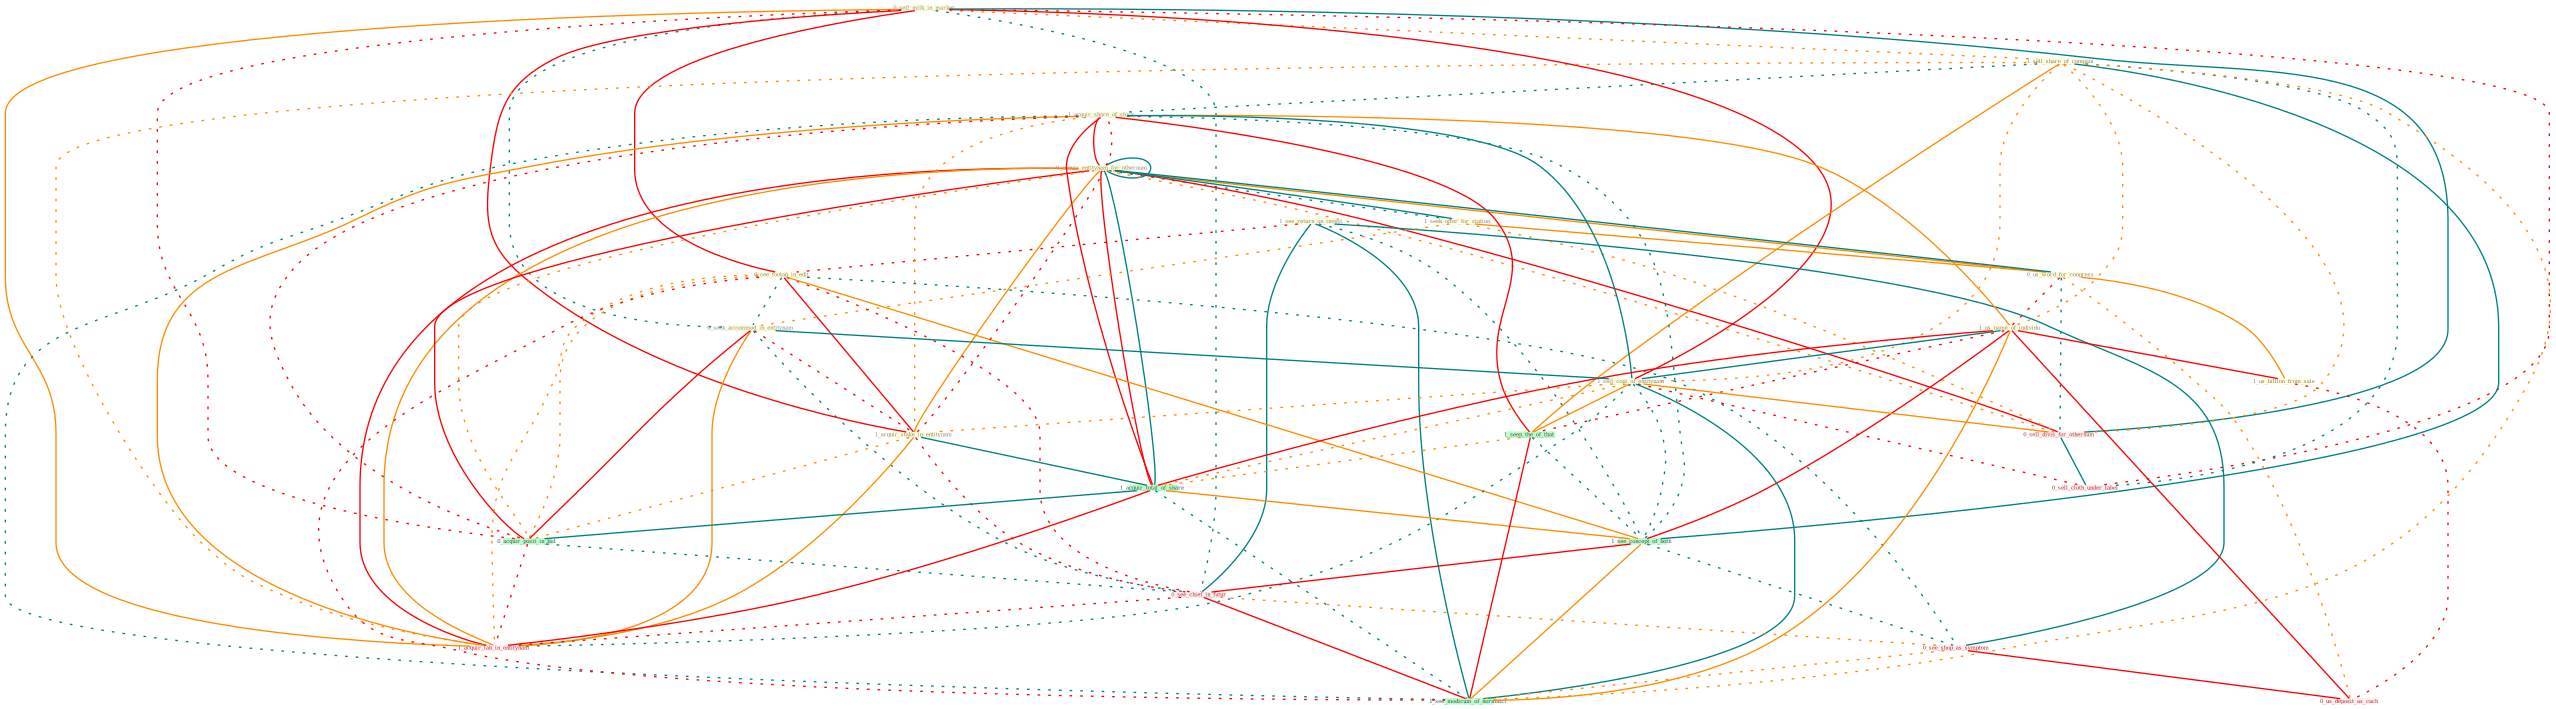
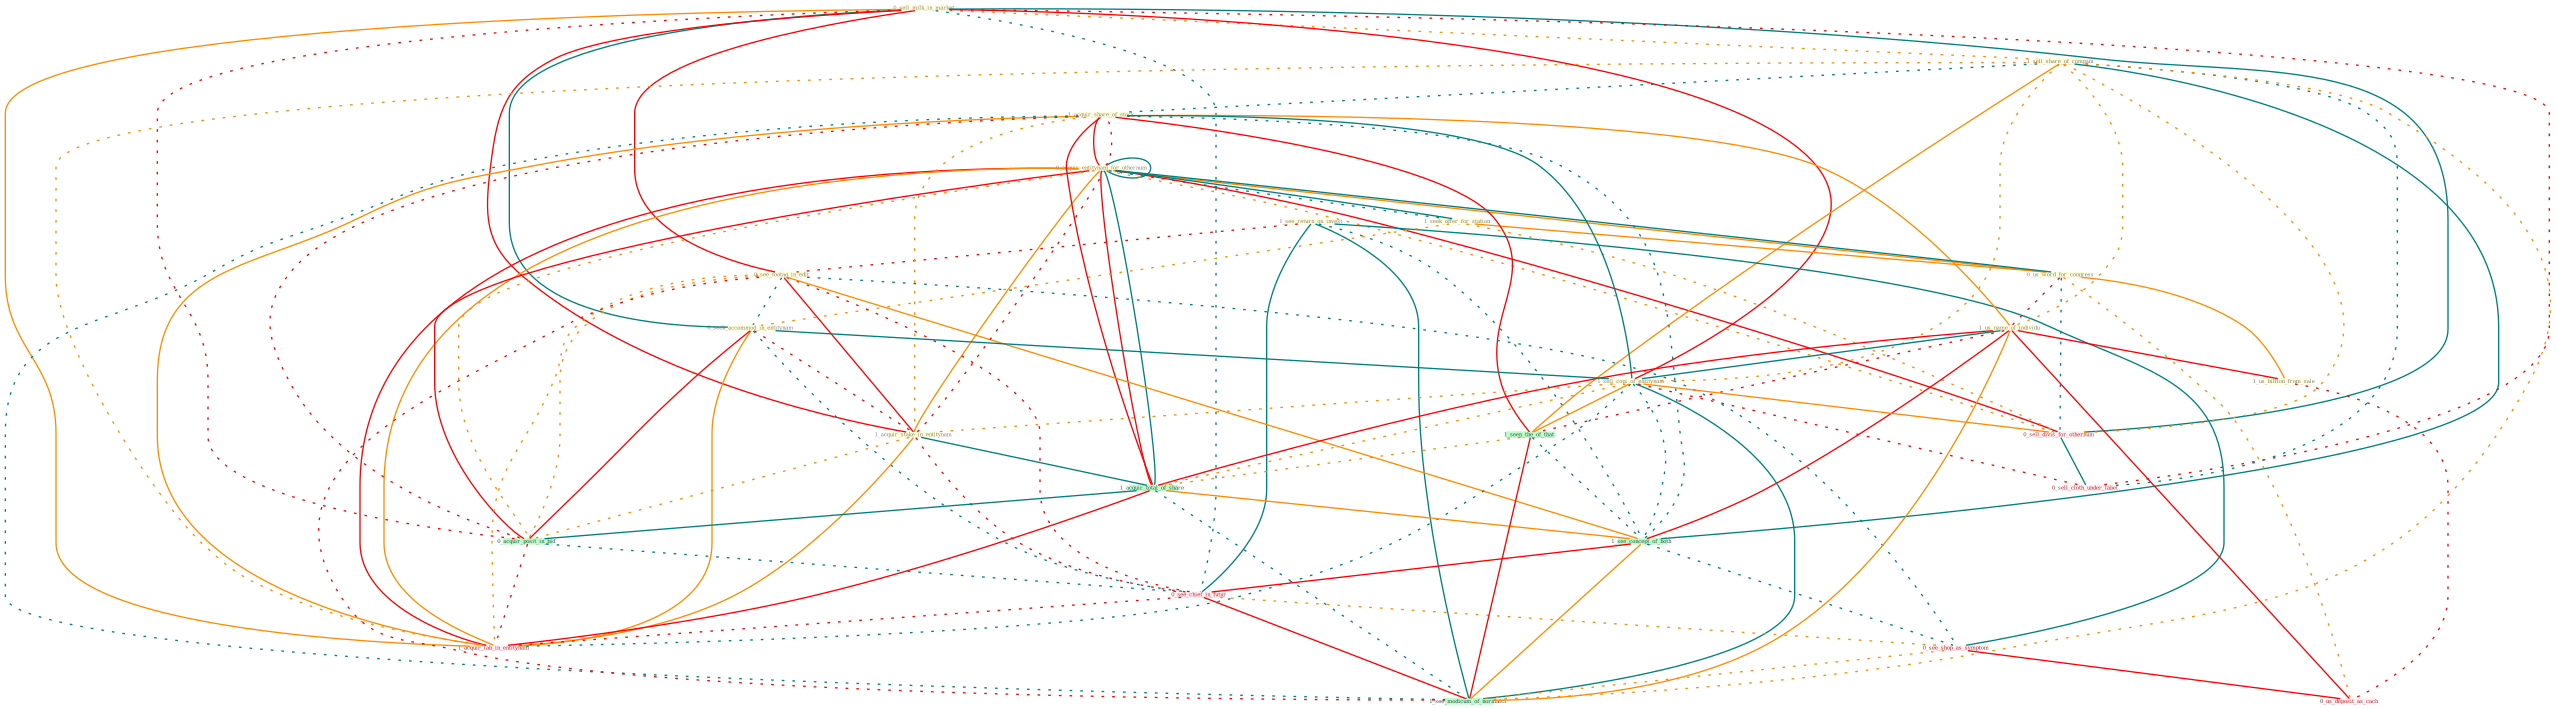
  graph {
    node [color="#ffffe0" fixedsize=true fontcolor="#8b7d6b" fontsize=4 shape=polygon style=filled]
    edge [color=darkorange style=dotted w=1]
    "0_sell_milk_in_market " [height=.06 width=.5]
    "0_acquir_entitynam_for_othernum " [height=.06 width=.5]
    "1_sell_share_of_compani " [height=.06 width=.5]
    "1_see_return_on_invest " [height=.06 width=.5]
    "1_seek_offer_for_station " [height=.06 width=.5]
    "1_acquir_share_of_stock " [height=.06 width=.5]
    "0_see_footag_in_edit " [height=.06 width=.5]
    "0_us_word_for_congress " [height=.06 width=.5]
    "1_us_name_of_individu " [height=.06 width=.5]
    "0_seek_accommod_in_entitynam " [height=.06 width=.5]
    "1_sell_copi_of_entitynam " [height=.06 width=.5]
    "1_us_billion_from_sale " [height=.06 width=.5]
    "1_acquir_stake_in_entitynam " [height=.06 width=.5]
    "0_sell_divis_for_othernum " [color="#fff0f5" fontcolor="#b22222" height=.06 width=.5]
    "0_sell_cloth_under_label " [color="#fff0f5" fontcolor="#b22222" height=.06 width=.5]
    "0_see_chief_in_futur " [color="#fff0f5" fontcolor="#b22222" height=.06 width=.5]
    "0_see_shop_as_symptom " [color="#fff0f5" fontcolor="#b22222" height=.06 width=.5]
    "1_acquir_lab_in_entitynam " [color="#fff0f5" fontcolor="#b22222" height=.06 width=.5]
    "0_us_deposit_as_cach " [color="#fff0f5" fontcolor="#b22222" height=.06 width=.5]
    "0_acquir_posit_in_bid " [color="#BDFCC9" fontcolor="#2f4f4f" height=.06 width=.5]
    "1_acquir_total_of_share " [color="#BDFCC9" fontcolor="#2f4f4f" height=.06 width=.5]
    "1_seen_the_of_that " [color="#BDFCC9" fontcolor="#2f4f4f" height=.06 width=.5]
    "1_see_concept_of_both " [color="#BDFCC9" fontcolor="#2f4f4f" height=.06 width=.5]
    "1_see_modicum_of_normalci " [color="#BDFCC9" fontcolor="#2f4f4f" height=.06 width=.5]
    subgraph sub_1 {
      "0_sell_milk_in_market "
      "0_acquir_entitynam_for_othernum "
      "1_sell_share_of_compani "
      "1_see_return_on_invest "
      "1_seek_offer_for_station "
      "1_acquir_share_of_stock "
      "0_see_footag_in_edit "
      "0_us_word_for_congress "
      "1_us_name_of_individu "
      "0_seek_accommod_in_entitynam "
      "1_sell_copi_of_entitynam "
      "1_us_billion_from_sale "
      "1_acquir_stake_in_entitynam "
    }
    subgraph sub_2 {
      "0_acquir_entitynam_for_othernum "
      "0_sell_divis_for_othernum "
      "0_sell_cloth_under_label "
      "0_see_chief_in_futur "
      "0_see_shop_as_symptom "
      "1_acquir_lab_in_entitynam "
      "0_us_deposit_as_cach "
    }
    "0_sell_milk_in_market " -- "1_sell_share_of_compani "
    "0_sell_milk_in_market " -- "0_see_footag_in_edit " [color=red style=solid]
-   "0_sell_milk_in_market " -- "0_seek_accommod_in_entitynam " [color=teal]
+   "0_sell_milk_in_market " -- "0_seek_accommod_in_entitynam " [color=teal style=solid]
    "0_sell_milk_in_market " -- "1_sell_copi_of_entitynam " [color=red style=solid]
    "0_sell_milk_in_market " -- "1_acquir_stake_in_entitynam " [color=red style=solid]
    "0_sell_milk_in_market " -- "0_sell_divis_for_othernum " [color=teal style=solid]
    "0_sell_milk_in_market " -- "0_sell_cloth_under_label " [color=red]
    "0_sell_milk_in_market " -- "0_see_chief_in_futur " [color=teal]
    "0_sell_milk_in_market " -- "1_acquir_lab_in_entitynam " [style=solid]
    "0_sell_milk_in_market " -- "0_acquir_posit_in_bid " [color=red]
    "0_acquir_entitynam_for_othernum " -- "0_acquir_entitynam_for_othernum " [color=teal style=solid w=4]
    "0_acquir_entitynam_for_othernum " -- "1_seek_offer_for_station " [color=teal]
    "0_acquir_entitynam_for_othernum " -- "1_acquir_share_of_stock " [color=red]
    "0_acquir_entitynam_for_othernum " -- "0_us_word_for_congress " [style=solid]
    "0_acquir_entitynam_for_othernum " -- "1_acquir_stake_in_entitynam " [style=solid]
    "0_acquir_entitynam_for_othernum " -- "0_sell_divis_for_othernum " [w=2]
    "0_acquir_entitynam_for_othernum " -- "0_sell_divis_for_othernum " [color=red style=solid w=2]
    "0_acquir_entitynam_for_othernum " -- "1_acquir_lab_in_entitynam " [color=red style=solid]
    "0_acquir_entitynam_for_othernum " -- "1_acquir_lab_in_entitynam " [style=solid]
    "0_acquir_entitynam_for_othernum " -- "0_acquir_posit_in_bid " [color=red style=solid]
    "0_acquir_entitynam_for_othernum " -- "0_acquir_posit_in_bid "
    "0_acquir_entitynam_for_othernum " -- "1_acquir_total_of_share " [color=red style=solid]
    "0_acquir_entitynam_for_othernum " -- "1_acquir_total_of_share " [color=teal style=solid]
    "1_sell_share_of_compani " -- "1_acquir_share_of_stock " [color=teal w=2]
    "1_sell_share_of_compani " -- "1_us_name_of_individu "
    "1_sell_share_of_compani " -- "1_sell_copi_of_entitynam " [w=2]
    "1_sell_share_of_compani " -- "0_sell_divis_for_othernum "
    "1_sell_share_of_compani " -- "0_sell_cloth_under_label " [color=teal]
    "1_sell_share_of_compani " -- "1_acquir_lab_in_entitynam "
    "1_sell_share_of_compani " -- "1_seen_the_of_that " [style=solid]
    "1_sell_share_of_compani " -- "1_see_concept_of_both " [color=teal style=solid]
    "1_sell_share_of_compani " -- "1_see_modicum_of_normalci "
    "1_see_return_on_invest " -- "0_see_footag_in_edit " [color=red]
    "1_see_return_on_invest " -- "0_see_chief_in_futur " [color=teal style=solid]
    "1_see_return_on_invest " -- "0_see_shop_as_symptom " [color=teal style=solid]
    "1_see_return_on_invest " -- "1_see_concept_of_both " [color=teal]
    "1_see_return_on_invest " -- "1_see_modicum_of_normalci " [color=teal style=solid]
    "1_seek_offer_for_station " -- "0_acquir_entitynam_for_othernum " [color=teal style=solid]
    "1_seek_offer_for_station " -- "0_us_word_for_congress " [style=solid]
    "1_seek_offer_for_station " -- "0_seek_accommod_in_entitynam "
    "1_seek_offer_for_station " -- "0_sell_divis_for_othernum "
    "1_acquir_share_of_stock " -- "0_acquir_entitynam_for_othernum " [color=red style=solid]
    "1_acquir_share_of_stock " -- "1_us_name_of_individu " [style=solid]
    "1_acquir_share_of_stock " -- "1_sell_copi_of_entitynam " [color=teal style=solid]
    "1_acquir_share_of_stock " -- "1_acquir_stake_in_entitynam "
    "1_acquir_share_of_stock " -- "1_acquir_lab_in_entitynam " [style=solid]
    "1_acquir_share_of_stock " -- "0_acquir_posit_in_bid " [color=red]
    "1_acquir_share_of_stock " -- "1_acquir_total_of_share " [color=red style=solid w=2]
    "1_acquir_share_of_stock " -- "1_seen_the_of_that " [color=red style=solid]
    "1_acquir_share_of_stock " -- "1_see_concept_of_both " [color=teal]
    "1_acquir_share_of_stock " -- "1_see_modicum_of_normalci " [color=teal]
    "0_see_footag_in_edit " -- "0_seek_accommod_in_entitynam " [color=teal]
    "0_see_footag_in_edit " -- "1_acquir_stake_in_entitynam " [color=red style=solid]
    "0_see_footag_in_edit " -- "0_see_chief_in_futur " [color=red w=2]
    "0_see_footag_in_edit " -- "0_see_shop_as_symptom " [color=teal]
    "0_see_footag_in_edit " -- "1_acquir_lab_in_entitynam "
    "0_see_footag_in_edit " -- "0_acquir_posit_in_bid "
    "0_see_footag_in_edit " -- "1_see_concept_of_both " [style=solid]
    "0_see_footag_in_edit " -- "1_see_modicum_of_normalci " [color=red]
    "0_us_word_for_congress " -- "0_acquir_entitynam_for_othernum " [color=teal style=solid]
    "0_us_word_for_congress " -- "1_us_name_of_individu " [color=red]
    "0_us_word_for_congress " -- "1_us_billion_from_sale " [style=solid]
    "0_us_word_for_congress " -- "0_sell_divis_for_othernum " [color=teal]
    "0_us_word_for_congress " -- "0_us_deposit_as_cach "
    "1_us_name_of_individu " -- "1_sell_copi_of_entitynam " [color=teal style=solid]
    "1_us_name_of_individu " -- "1_us_billion_from_sale " [color=red style=solid]
    "1_us_name_of_individu " -- "0_us_deposit_as_cach " [color=red style=solid]
    "1_us_name_of_individu " -- "1_acquir_total_of_share " [color=red style=solid]
    "1_us_name_of_individu " -- "1_seen_the_of_that " [color=red]
    "1_us_name_of_individu " -- "1_see_concept_of_both " [color=red style=solid]
    "1_us_name_of_individu " -- "1_see_modicum_of_normalci " [style=solid]
    "0_seek_accommod_in_entitynam " -- "1_sell_copi_of_entitynam " [color=teal style=solid]
    "0_seek_accommod_in_entitynam " -- "1_acquir_stake_in_entitynam " [color=red w=2]
    "0_seek_accommod_in_entitynam " -- "0_see_chief_in_futur " [color=teal]
    "0_seek_accommod_in_entitynam " -- "1_acquir_lab_in_entitynam " [style=solid w=2]
    "0_seek_accommod_in_entitynam " -- "0_acquir_posit_in_bid " [color=red style=solid]
    "1_sell_copi_of_entitynam " -- "1_acquir_stake_in_entitynam "
    "1_sell_copi_of_entitynam " -- "0_sell_divis_for_othernum " [style=solid]
    "1_sell_copi_of_entitynam " -- "0_sell_cloth_under_label " [color=red]
    "1_sell_copi_of_entitynam " -- "1_acquir_lab_in_entitynam " [color=teal]
    "1_sell_copi_of_entitynam " -- "1_acquir_total_of_share "
    "1_sell_copi_of_entitynam " -- "1_seen_the_of_that " [style=solid]
    "1_sell_copi_of_entitynam " -- "1_see_concept_of_both " [color=teal]
    "1_sell_copi_of_entitynam " -- "1_see_modicum_of_normalci " [color=teal style=solid]
    "1_us_billion_from_sale " -- "0_us_deposit_as_cach " [color=red]
    "1_acquir_stake_in_entitynam " -- "0_acquir_entitynam_for_othernum " [color=red]
    "1_acquir_stake_in_entitynam " -- "0_see_chief_in_futur " [color=red]
    "1_acquir_stake_in_entitynam " -- "1_acquir_lab_in_entitynam " [style=solid w=3]
    "1_acquir_stake_in_entitynam " -- "0_acquir_posit_in_bid " [w=2]
    "1_acquir_stake_in_entitynam " -- "1_acquir_total_of_share " [color=teal style=solid]
    "0_sell_divis_for_othernum " -- "0_sell_cloth_under_label " [color=teal style=solid]
    "0_see_chief_in_futur " -- "0_see_shop_as_symptom "
    "0_see_chief_in_futur " -- "1_acquir_lab_in_entitynam " [color=red]
    "0_see_chief_in_futur " -- "1_see_modicum_of_normalci " [color=red style=solid]
    "0_see_shop_as_symptom " -- "0_us_deposit_as_cach " [color=red style=solid]
    "0_see_shop_as_symptom " -- "1_see_modicum_of_normalci "
    "0_acquir_posit_in_bid " -- "0_see_chief_in_futur " [color=teal]
    "0_acquir_posit_in_bid " -- "1_acquir_lab_in_entitynam " [color=red w=2]
    "1_acquir_total_of_share " -- "1_acquir_lab_in_entitynam " [color=red style=solid]
    "1_acquir_total_of_share " -- "0_acquir_posit_in_bid " [color=teal style=solid]
    "1_acquir_total_of_share " -- "1_see_concept_of_both " [style=solid]
    "1_acquir_total_of_share " -- "1_see_modicum_of_normalci " [color=teal]
    "1_seen_the_of_that " -- "1_acquir_total_of_share "
    "1_seen_the_of_that " -- "1_see_concept_of_both " [color=teal]
    "1_seen_the_of_that " -- "1_see_modicum_of_normalci " [color=red style=solid]
    "1_see_concept_of_both " -- "0_see_chief_in_futur " [color=red style=solid]
    "1_see_concept_of_both " -- "0_see_shop_as_symptom " [color=teal]
    "1_see_concept_of_both " -- "1_see_modicum_of_normalci " [style=solid w=2]
  }
